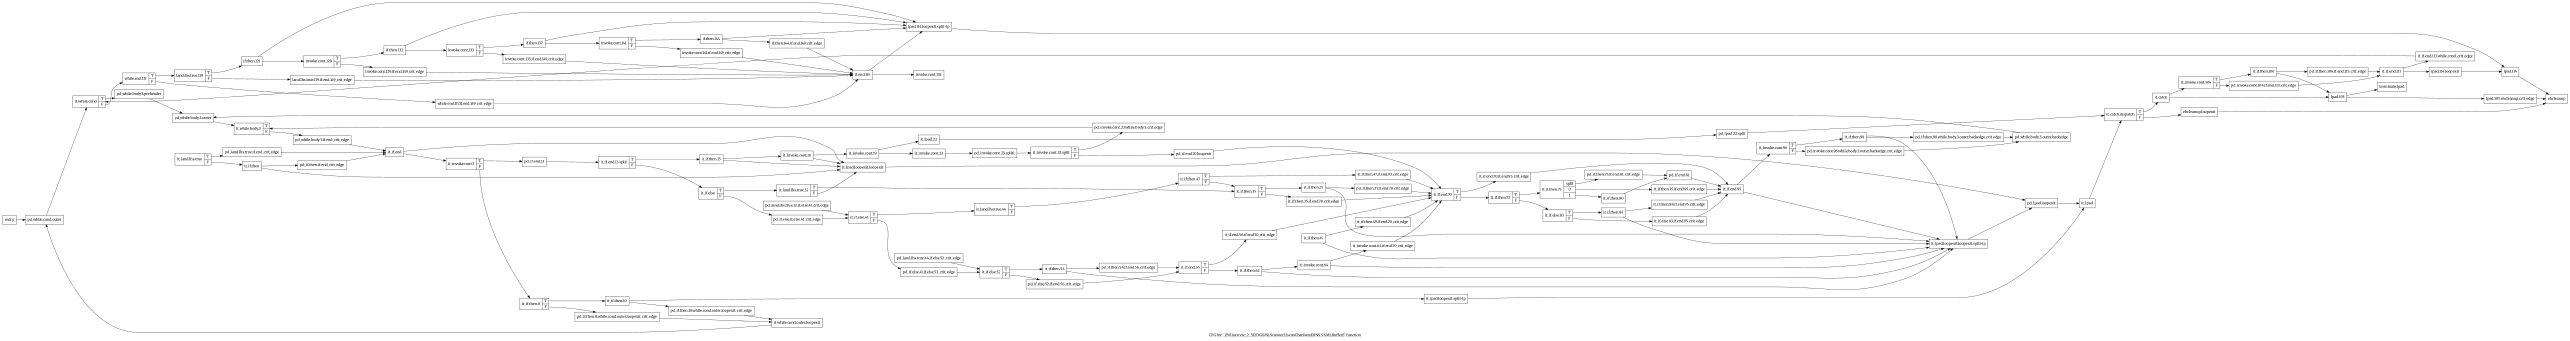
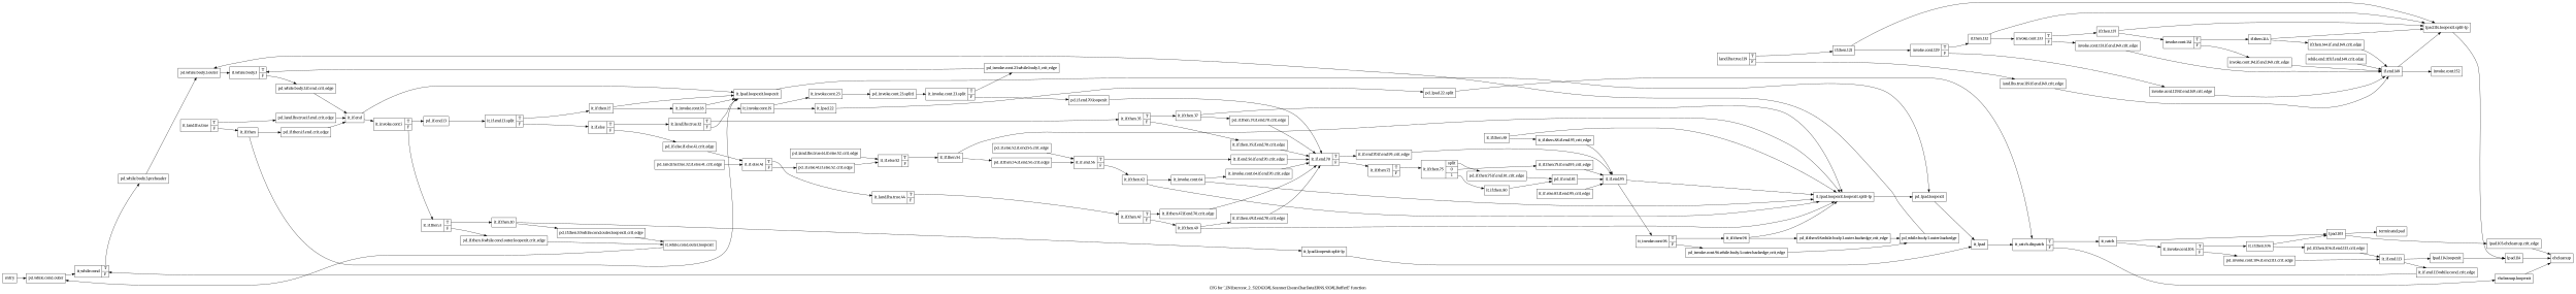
  digraph {
    fontname=Merriweather
    label="CFG for '_ZN11xercesc_2_512DGXMLScanner12scanCharDataERNS_9XMLBufferE' function"
    rankdir=LR
    node [fontname=Merriweather shape=record]
    edge [fontname=Merriweather]
    n1 [label="{entry}"]
    n2 [label="{pd_while.cond.outer}"]
    n3 [label="{it_while.cond|{<s0>T|<s1>F}}"]
    n4 [label="{pd_while.body.3.preheader}"]
-   n5 [label="{while.end.117|{<s0>T|<s1>F}}"]
    n6 [label="{it_while.cond.outer.loopexit}"]
    n7 [label="{pd_while.body.3.outer}"]
    n8 [label="{land.lhs.true.119|{<s0>T|<s1>F}}"]
    n9 [label="{while.end.117.if.end.149_crit_edge}"]
    n10 [label="{it_while.body.3|{<s0>T|<s1>F}}"]
    n11 [label="{if.then.121}"]
    n12 [label="{land.lhs.true.119.if.end.149_crit_edge}"]
    n13 [label="{if.end.149}"]
    n14 [label="{pd_while.body.3.if.end_crit_edge}"]
    n15 [label="{it_land.lhs.true|{<s0>T|<s1>F}}"]
    n16 [label="{pd_land.lhs.true.if.end_crit_edge}"]
    n17 [label="{it_if.then}"]
    n18 [label="{it_if.end}"]
    n19 [label="{it_lpad.loopexit.loopexit}"]
    n20 [label="{pd_if.then.if.end_crit_edge}"]
    n21 [label="{it_invoke.cont.7|{<s0>T|<s1>F}}"]
    n22 [label="{pd_lpad.loopexit}"]
    n23 [label="{pd_if.end.13}"]
    n24 [label="{it_if.then.8|{<s0>T|<s1>F}}"]
    n25 [label="{it_lpad}"]
    n26 [label="{it_catch.dispatch|{<s0>T|<s1>F}}"]
    n27 [label="{it_lpad.loopexit.loopexit.split-lp}"]
    n28 [label="{it_catch}"]
    n29 [label="{ehcleanup.loopexit}"]
    n30 [label="{it_lpad.loopexit.split-lp}"]
    n31 [label="{it_invoke.cont.104|{<s0>T|<s1>F}}"]
    n32 [label="{lpad.103}"]
    n33 [label="{ehcleanup}"]
    n34 [label="{it_if.end.13.split|{<s0>T|<s1>F}}"]
    n35 [label="{it_if.then.10}"]
    n36 [label="{pd_if.then.8.while.cond.outer.loopexit_crit_edge}"]
    n37 [label="{it_if.then.15}"]
    n38 [label="{it_if.else|{<s0>T|<s1>F}}"]
    n39 [label="{pd_if.then.10.while.cond.outer.loopexit_crit_edge}"]
    n40 [label="{it_invoke.cont.16}"]
    n41 [label="{it_land.lhs.true.32|{<s0>T|<s1>F}}"]
    n42 [label="{pd_if.else.if.else.41_crit_edge}"]
    n43 [label="{it_invoke.cont.19}"]
    n44 [label="{it_if.then.35|{<s0>T|<s1>F}}"]
    n45 [label="{it_if.else.41|{<s0>T|<s1>F}}"]
    n46 [label="{it_invoke.cont.23}"]
    n47 [label="{it_lpad.22}"]
    n48 [label="{pd_invoke.cont.23.split1}"]
    n49 [label="{pd_lpad.22.split}"]
    n50 [label="{it_invoke.cont.23.split|{<s0>T|<s1>F}}"]
    n51 [label="{pd_invoke.cont.23.while.body.3_crit_edge}"]
    n52 [label="{pd_if.end.70.loopexit}"]
    n53 [label="{it_if.end.70|{<s0>T|<s1>F}}"]
    n54 [label="{it_if.end.70.if.end.95_crit_edge}"]
    n55 [label="{it_if.then.72|{<s0>T|<s1>F}}"]
    n56 [label="{it_if.then.106}"]
    n57 [label="{pd_invoke.cont.104.if.end.113_crit_edge}"]
    n58 [label="{lpad.103.ehcleanup_crit_edge}"]
    n59 [label="{terminate.lpad}"]
    n60 [label="{pd_if.then.106.if.end.113_crit_edge}"]
    n61 [label="{it_if.end.113}"]
    n62 [label="{it_if.end.113.while.cond_crit_edge}"]
    n63 [label="{lpad.114.loopexit}"]
    n64 [label="{lpad.114}"]
    n65 [label="{it_if.then.37}"]
    n66 [label="{it_if.then.35.if.end.70_crit_edge}"]
    n67 [label="{pd_land.lhs.true.32.if.else.41_crit_edge}"]
    n68 [label="{it_land.lhs.true.44|{<s0>T|<s1>F}}"]
    n69 [label="{pd_if.else.41.if.else.52_crit_edge}"]
    n70 [label="{it_if.then.47|{<s0>T|<s1>F}}"]
    n71 [label="{it_if.else.52|{<s0>T|<s1>F}}"]
    n72 [label="{pd_if.then.37.if.end.70_crit_edge}"]
    n73 [label="{it_if.end.95}"]
    n74 [label="{it_if.then.75|{<s0>split|<s1>0|<s2>1}}"]
-   n75 [label="{it_if.else.83|{<s0>T|<s1>F}}"]
    n76 [label="{it_if.then.47.if.end.70_crit_edge}"]
    n77 [label="{it_if.then.49}"]
    n78 [label="{pd_land.lhs.true.44.if.else.52_crit_edge}"]
    n79 [label="{it_if.then.54}"]
    n80 [label="{pd_if.else.52.if.end.56_crit_edge}"]
    n81 [label="{pd_if.then.54.if.end.56_crit_edge}"]
    n82 [label="{it_if.end.56|{<s0>T|<s1>F}}"]
    n83 [label="{it_if.then.49.if.end.70_crit_edge}"]
    n84 [label="{it_if.end.56.if.end.70_crit_edge}"]
    n85 [label="{it_if.then.62}"]
    n86 [label="{it_invoke.cont.64}"]
    n87 [label="{it_invoke.cont.64.if.end.70_crit_edge}"]
    n88 [label="{it_invoke.cont.96|{<s0>T|<s1>F}}"]
    n89 [label="{pd_if.then.75.if.end.81_crit_edge}"]
    n90 [label="{it_if.then.75.if.end.95_crit_edge}"]
    n91 [label="{it_if.then.80}"]
    n92 [label="{it_if.then.88}"]
    n93 [label="{it_if.else.83.if.end.95_crit_edge}"]
    n94 [label="{it_if.then.98}"]
    n95 [label="{pd_invoke.cont.96.while.body.3.outer.backedge_crit_edge}"]
    n96 [label="{pd_if.end.81}"]
    n97 [label="{it_if.then.88.if.end.95_crit_edge}"]
    n98 [label="{pd_if.then.98.while.body.3.outer.backedge_crit_edge}"]
    n99 [label="{pd_while.body.3.outer.backedge}"]
    n100 [label="{lpad.114.loopexit.split-lp}"]
    n101 [label="{invoke.cont.129|{<s0>T|<s1>F}}"]
    n102 [label="{invoke.cont.152}"]
    n103 [label="{if.then.132}"]
    n104 [label="{invoke.cont.129.if.end.149_crit_edge}"]
    n105 [label="{invoke.cont.133|{<s0>T|<s1>F}}"]
    n106 [label="{if.then.137}"]
    n107 [label="{invoke.cont.133.if.end.149_crit_edge}"]
    n108 [label="{invoke.cont.141|{<s0>T|<s1>F}}"]
    n109 [label="{if.then.144}"]
    n110 [label="{invoke.cont.141.if.end.149_crit_edge}"]
    n111 [label="{if.then.144.if.end.149_crit_edge}"]
    n1 -> n2
    n2 -> n3
    n3 -> n4 [tailport=s0]
-   n3 -> n5 [tailport=s1]
    n4 -> n7
-   n5 -> n8 [tailport=s0]
-   n5 -> n9 [tailport=s1]
    n6 -> n2
    n7 -> n10
    n8 -> n11 [tailport=s0]
    n8 -> n12 [tailport=s1]
    n9 -> n13
    n10 -> n14 [tailport=s1]
    n11 -> n100
    n11 -> n101
    n12 -> n13
    n13 -> n100
    n13 -> n102
    n14 -> n18
    n15 -> n16 [tailport=s0]
    n15 -> n17 [tailport=s1]
    n16 -> n18
    n17 -> n19
    n17 -> n20
    n18 -> n19
    n18 -> n21
    n19 -> n22
    n20 -> n18
    n21 -> n23 [tailport=s0]
    n21 -> n24 [tailport=s1]
    n22 -> n25
    n23 -> n34
    n24 -> n35 [tailport=s0]
    n24 -> n36 [tailport=s1]
    n25 -> n26
    n26 -> n28 [tailport=s0]
    n26 -> n29 [tailport=s1]
    n27 -> n22
    n28 -> n31
    n28 -> n32
    n29 -> n33
    n30 -> n25
    n31 -> n56 [tailport=s0]
    n31 -> n57 [tailport=s1]
    n32 -> n58
    n32 -> n59
    n34 -> n37 [tailport=s0]
    n34 -> n38 [tailport=s1]
    n35 -> n30
    n35 -> n39
    n36 -> n6
    n37 -> n19
    n37 -> n40
    n38 -> n41 [tailport=s0]
    n38 -> n42 [tailport=s1]
    n39 -> n6
    n40 -> n19
    n40 -> n43
    n41 -> n19 [tailport=s1]
    n41 -> n44 [tailport=s0]
    n42 -> n45
    n43 -> n46
    n43 -> n47
    n44 -> n65 [tailport=s0]
    n44 -> n66 [tailport=s1]
    n45 -> n68 [tailport=s0]
    n45 -> n69 [tailport=s1]
    n46 -> n48
    n47 -> n49
    n48 -> n50
    n49 -> n26
    n50 -> n51 [tailport=s0]
    n50 -> n52 [tailport=s1]
    n51 -> n10
    n52 -> n53
    n53 -> n54 [tailport=s0]
    n53 -> n55 [tailport=s1]
    n54 -> n73
    n55 -> n74 [tailport=s0]
-   n55 -> n75 [tailport=s1]
    n56 -> n32
    n56 -> n60
    n57 -> n61
    n58 -> n33
    n60 -> n61
    n61 -> n62
    n61 -> n63
    n62 -> n3
    n63 -> n64
    n64 -> n33
    n65 -> n27
    n65 -> n72
    n66 -> n53
    n67 -> n45
    n68 -> n70 [tailport=s0]
    n69 -> n71
    n70 -> n76 [tailport=s0]
-   n70 -> n44 [tailport=s1]
+   n70 -> n77 [tailport=s1]
    n71 -> n79 [tailport=s0]
-   n71 -> n80 [tailport=s1]
    n72 -> n53
    n73 -> n27
    n73 -> n88
    n74 -> n89 [tailport=s0]
    n74 -> n90 [tailport=s1]
    n74 -> n91 [tailport=s2]
-   n75 -> n92 [tailport=s0]
-   n75 -> n93 [tailport=s1]
    n76 -> n53
    n77 -> n27
    n77 -> n83
    n78 -> n71
    n79 -> n27
    n79 -> n81
    n80 -> n82
    n81 -> n82
    n82 -> n84 [tailport=s0]
    n82 -> n85 [tailport=s1]
    n83 -> n53
    n84 -> n53
    n85 -> n27
    n85 -> n86
    n86 -> n27
    n86 -> n87
    n87 -> n53
    n88 -> n94 [tailport=s0]
    n88 -> n95 [tailport=s1]
    n89 -> n96
    n90 -> n73
    n91 -> n96
    n92 -> n27
    n92 -> n97
    n93 -> n73
    n94 -> n27
    n94 -> n98
    n95 -> n99
    n96 -> n73
    n97 -> n73
    n98 -> n99
    n99 -> n7
    n100 -> n64
    n101 -> n103 [tailport=s0]
    n101 -> n104 [tailport=s1]
    n103 -> n100
    n103 -> n105
    n104 -> n13
    n105 -> n106 [tailport=s0]
    n105 -> n107 [tailport=s1]
    n106 -> n100
    n106 -> n108
    n107 -> n13
    n108 -> n109 [tailport=s0]
    n108 -> n110 [tailport=s1]
    n109 -> n100
    n109 -> n111
    n110 -> n13
    n111 -> n13
  }
